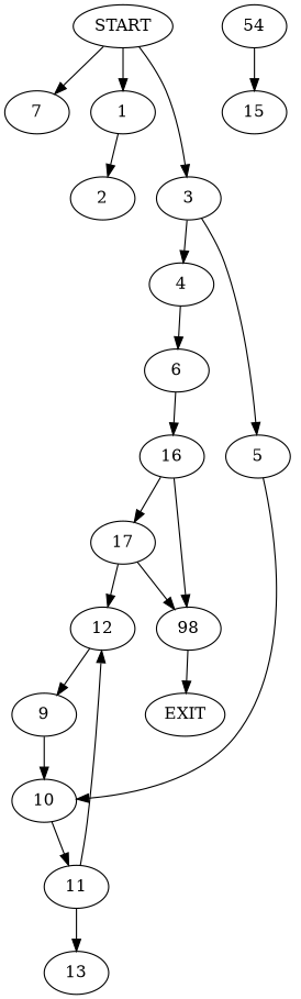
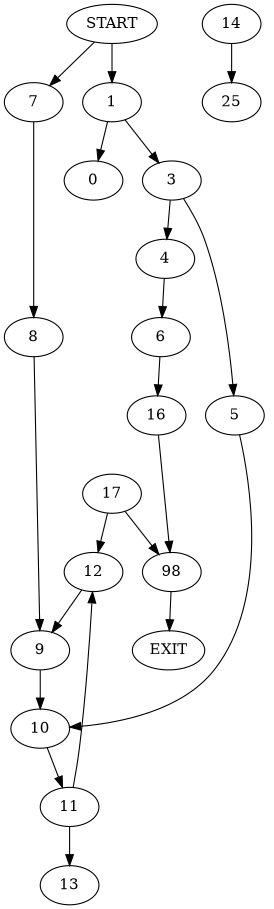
  digraph {
    n1 [label=START]
    1
    7
-   2
+   2 [label=0]
    3
+   8
    4
    5
    6
    10
    16
    17
    n13 [label=98]
    9
-   14 [label=54]
-   15
+   14
+   15 [label=25]
    11
    12
    13
    n20 [label=EXIT]
    n1 -> 1
    n1 -> 7
    1 -> 2
-   n1 -> 3
+   1 -> 3
+   7 -> 8
    3 -> 4
    3 -> 5
+   8 -> 9
    4 -> 6
    5 -> 10
    6 -> 16
    10 -> 11
-   16 -> 17
    16 -> n13
    17 -> n13
    17 -> 12
    n13 -> n20
    9 -> 10
    14 -> 15
    11 -> 12
    11 -> 13
    12 -> 9
  }
